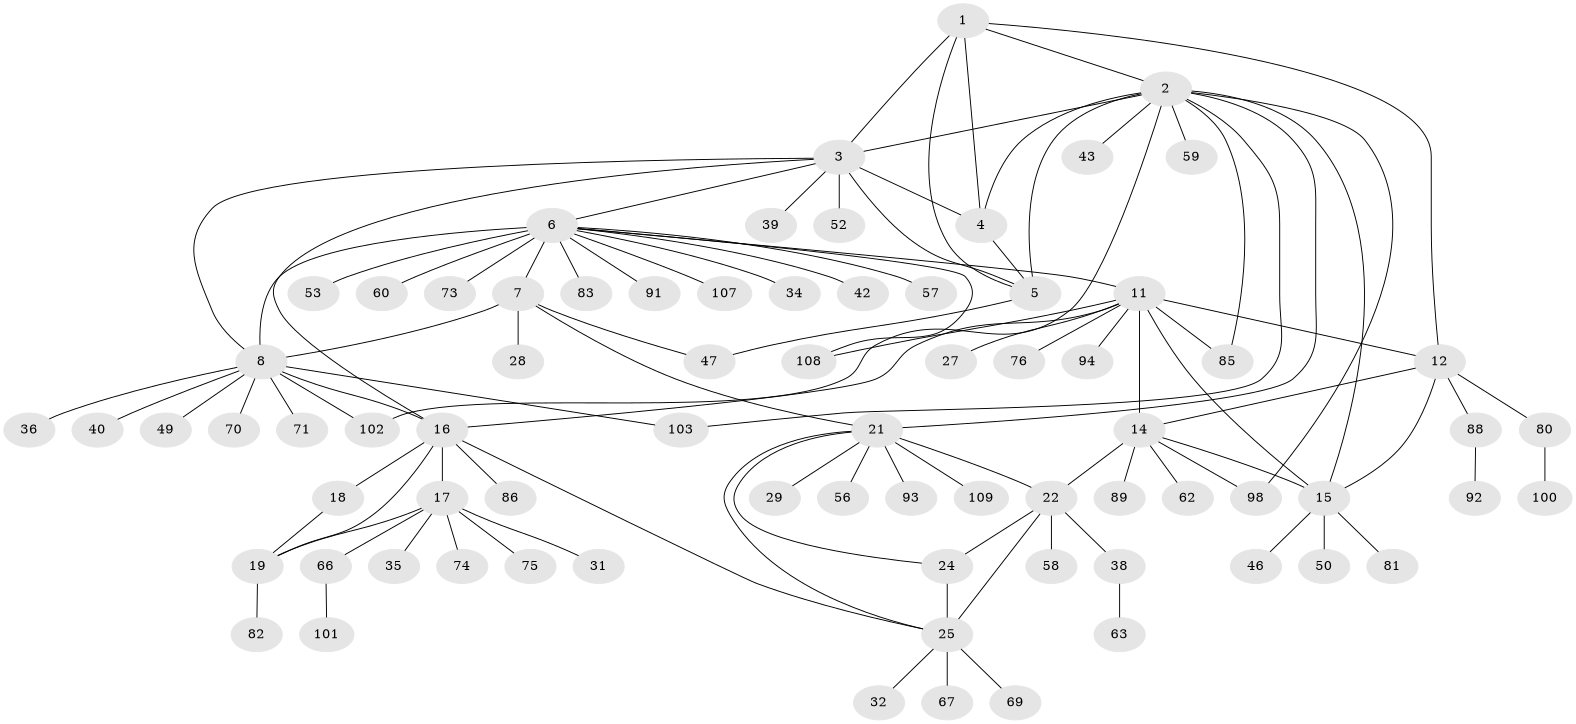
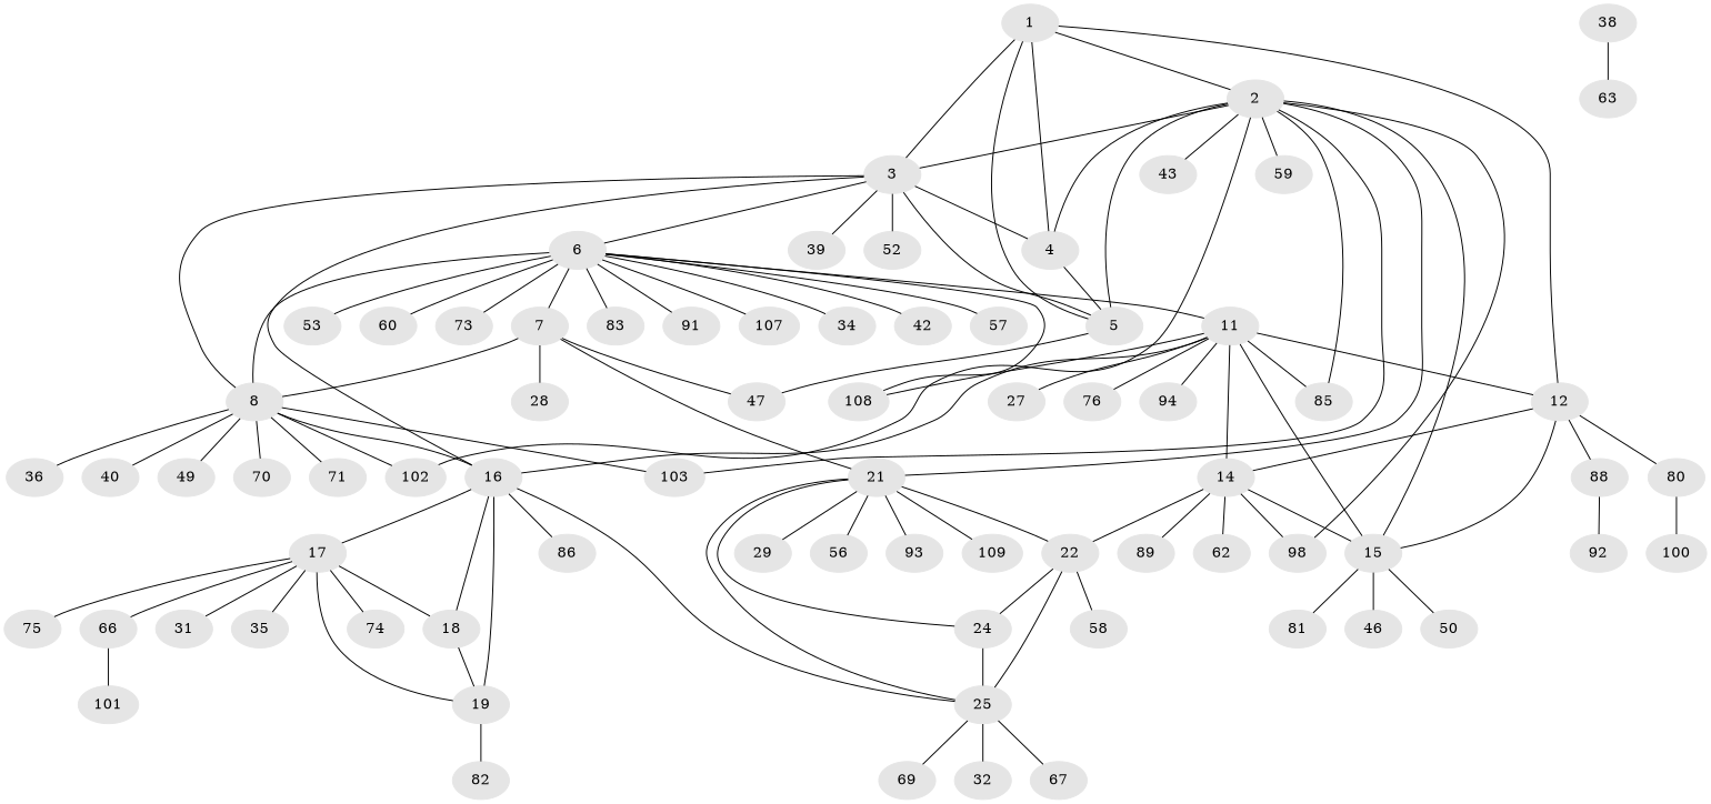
  graph {
    node [color=gray90 style=filled]
    1 [super="+26"]
    2 [super="+99"]
    3 [super="+68"]
    4
    5 [super="+35"]
    12 [super="+45"]
    15 [super="+44"]
    21 [super="+57"]
    43
    59
    85 [super="+87"]
    98
    102
    103
    6 [super="+9"]
    8 [super="+10"]
    16 [super="+20"]
    39
    52
    47 [super="+72"]
    14 [super="+37"]
    n22 [label=88 super="+106"]
    80 [super="+97"]
    46 [super="+54"]
    50 [super="+105"]
    81
    22 [super="+23"]
    25 [super="+30"]
    24
    29
    56 [super="+77"]
    93
    109
    7 [super="+41"]
    11 [super="+13"]
    34 [super="+55"]
    42 [super="+64"]
    n38 [label=57]
    53
    60
    73 [super="+84"]
    83 [super="+88"]
    91
    107
    108
    36
    40
    49 [super="+95"]
    70
    71
    17 [super="+104"]
    18
    19 [super="+33"]
    86
    28
    27
    76
    94
    62
    89
    92
    100
    38 [super="+48"]
    58 [super="+61"]
    31
    n66 [label=35]
    66
    74 [super="+90"]
    75
    82
    32
    67
    69 [super="+79"]
    101
    63 [super="+96"]
    1 -- 2
    1 -- 3
    1 -- 4
    1 -- 5
    1 -- 12
    2 -- 3
    2 -- 4
    2 -- 5
    2 -- 15
    2 -- 21
    2 -- 43
    2 -- 59
    2 -- 85
    2 -- 98
    2 -- 102
    2 -- 103
    3 -- 4
    3 -- 5
    3 -- 6
    3 -- 8
    3 -- 16
    3 -- 39
    3 -- 52
    4 -- 5
    5 -- 47
    12 -- 15
    12 -- 14
    12 -- n22
    12 -- 80
    15 -- 46
    15 -- 50
    15 -- 81
    21 -- 22 [weight=2]
    21 -- 25
    21 -- 24
    21 -- 29
    21 -- 56
    21 -- 93
    21 -- 109
    6 -- 8 [weight=4]
    6 -- 7 [weight=2]
    6 -- 11
    6 -- 34
    6 -- 42
    6 -- n38
    6 -- 53
    6 -- 60
    6 -- 73
    6 -- 83
    6 -- 91
    6 -- 107
    6 -- 108
    8 -- 102
    8 -- 103
    8 -- 16
    8 -- 36
    8 -- 40
    8 -- 49
    8 -- 70
    8 -- 71
    16 -- 25
    16 -- 17 [weight=2]
    16 -- 18 [weight=2]
    16 -- 19 [weight=2]
    16 -- 86
    14 -- 15
    14 -- 98
    14 -- 22
    14 -- 62
    14 -- 89
    n22 -- 92
    80 -- 100
    22 -- 25 [weight=2]
    22 -- 24 [weight=2]
-   22 -- 38
    22 -- 58
    25 -- 32
    25 -- 67
    25 -- 69
    24 -- 25
    7 -- 21
    7 -- 8 [weight=2]
    7 -- 47
    7 -- 28
    11 -- 12 [weight=2]
    11 -- 15 [weight=2]
    11 -- 85
    11 -- 16
    11 -- 14 [weight=2]
    11 -- 108
    11 -- 27
    11 -- 76
    11 -- 94
+   17 -- 18
    17 -- 19
    17 -- 31
    17 -- n66
    17 -- 66
    17 -- 74
    17 -- 75
    18 -- 19
    19 -- 82
    38 -- 63
    66 -- 101
  }
